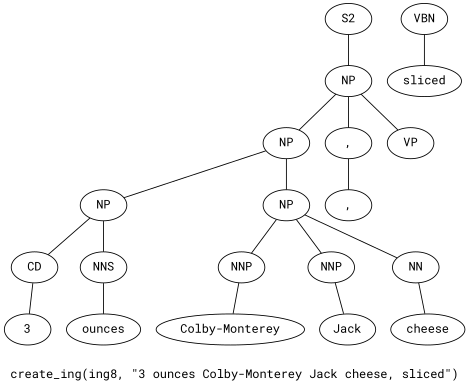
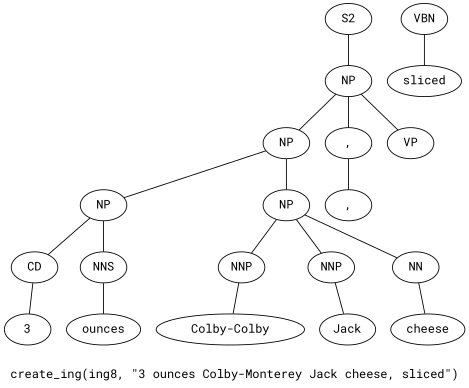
  graph {
    fontname="Roboto Mono"
    label="create_ing(ing8, \"3 ounces Colby-Monterey Jack cheese, sliced\")"
    node [fontname="Roboto Mono"]
    edge [fontname="Roboto Mono"]
    n1 [label=S2]
    n2 [label=NP]
    n3 [label=NP]
    n4 [label=","]
    n5 [label=VP]
    n6 [label=NP]
    n7 [label=NP]
    n8 [label=","]
    n9 [label=CD]
    n10 [label=NNS]
    n11 [label=NNP]
    n12 [label=NNP]
    n13 [label=NN]
    n14 [label=3]
    n15 [label=ounces]
-   n16 [label="Colby-Monterey"]
+   n16 [label="Colby-Colby"]
    n17 [label=Jack]
    n18 [label=cheese]
    n19 [label=VBN]
    n20 [label=sliced]
    n1 -- n2
    n2 -- n3
    n2 -- n4
    n2 -- n5
    n3 -- n6
    n3 -- n7
    n4 -- n8
    n6 -- n9
    n6 -- n10
    n7 -- n11
    n7 -- n12
    n7 -- n13
    n9 -- n14
    n10 -- n15
    n11 -- n16
    n12 -- n17
    n13 -- n18
    n19 -- n20
  }
